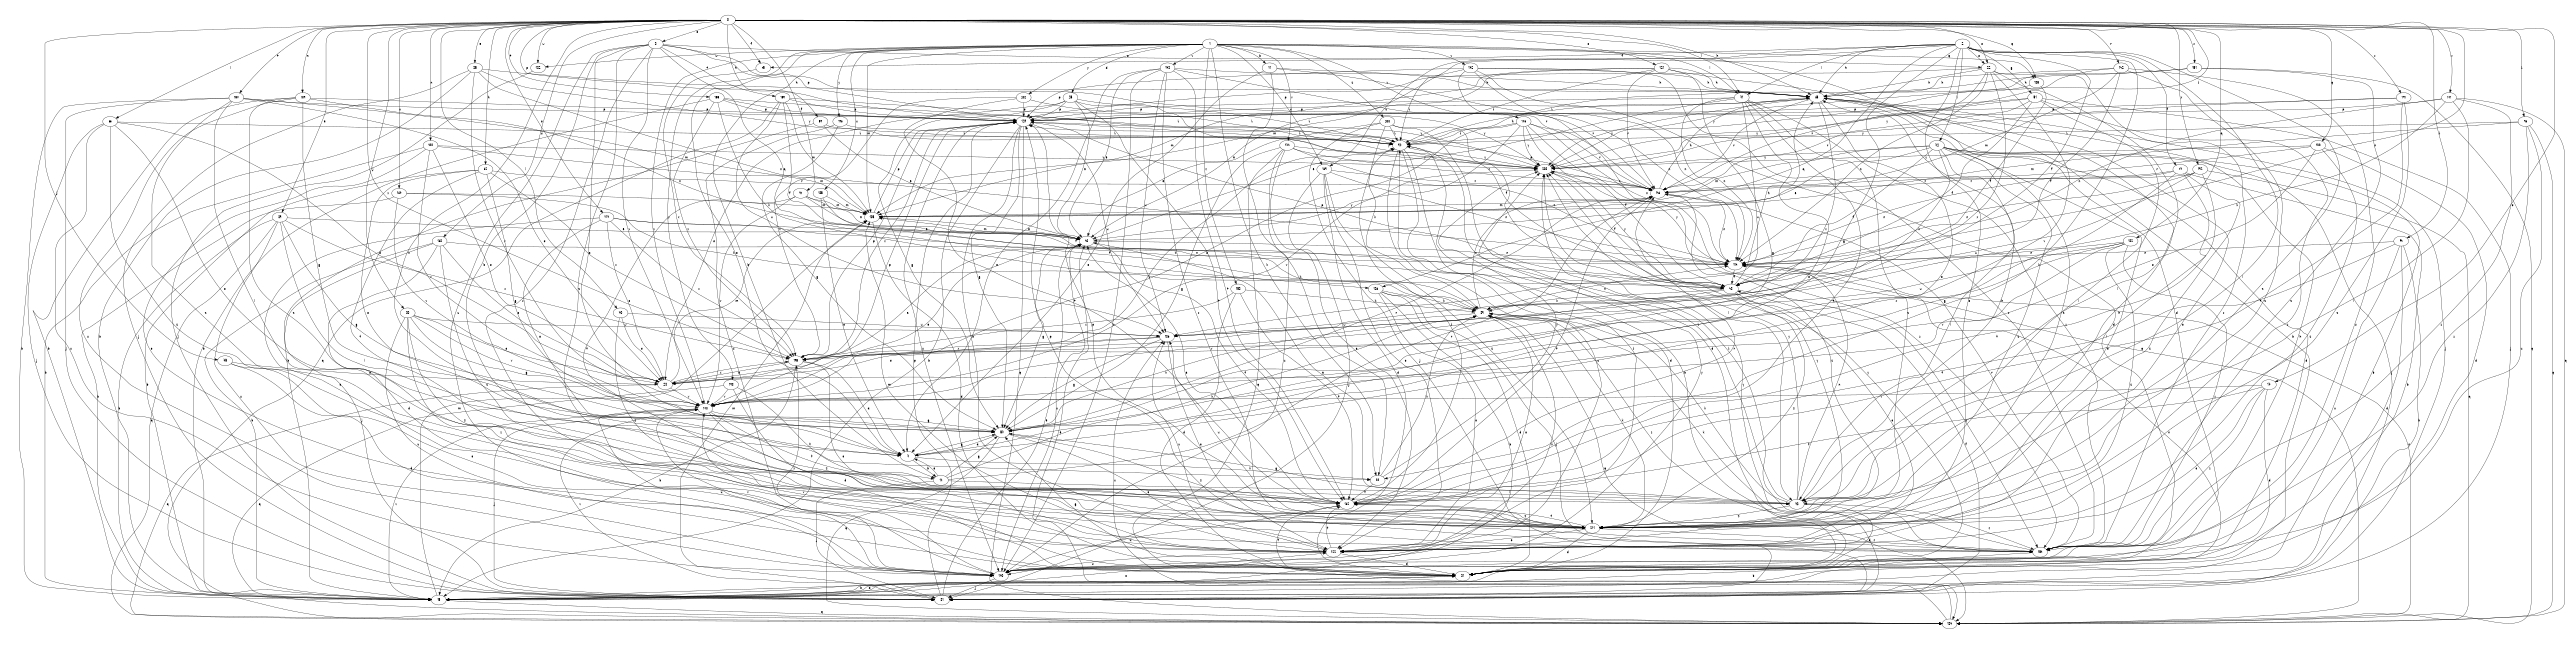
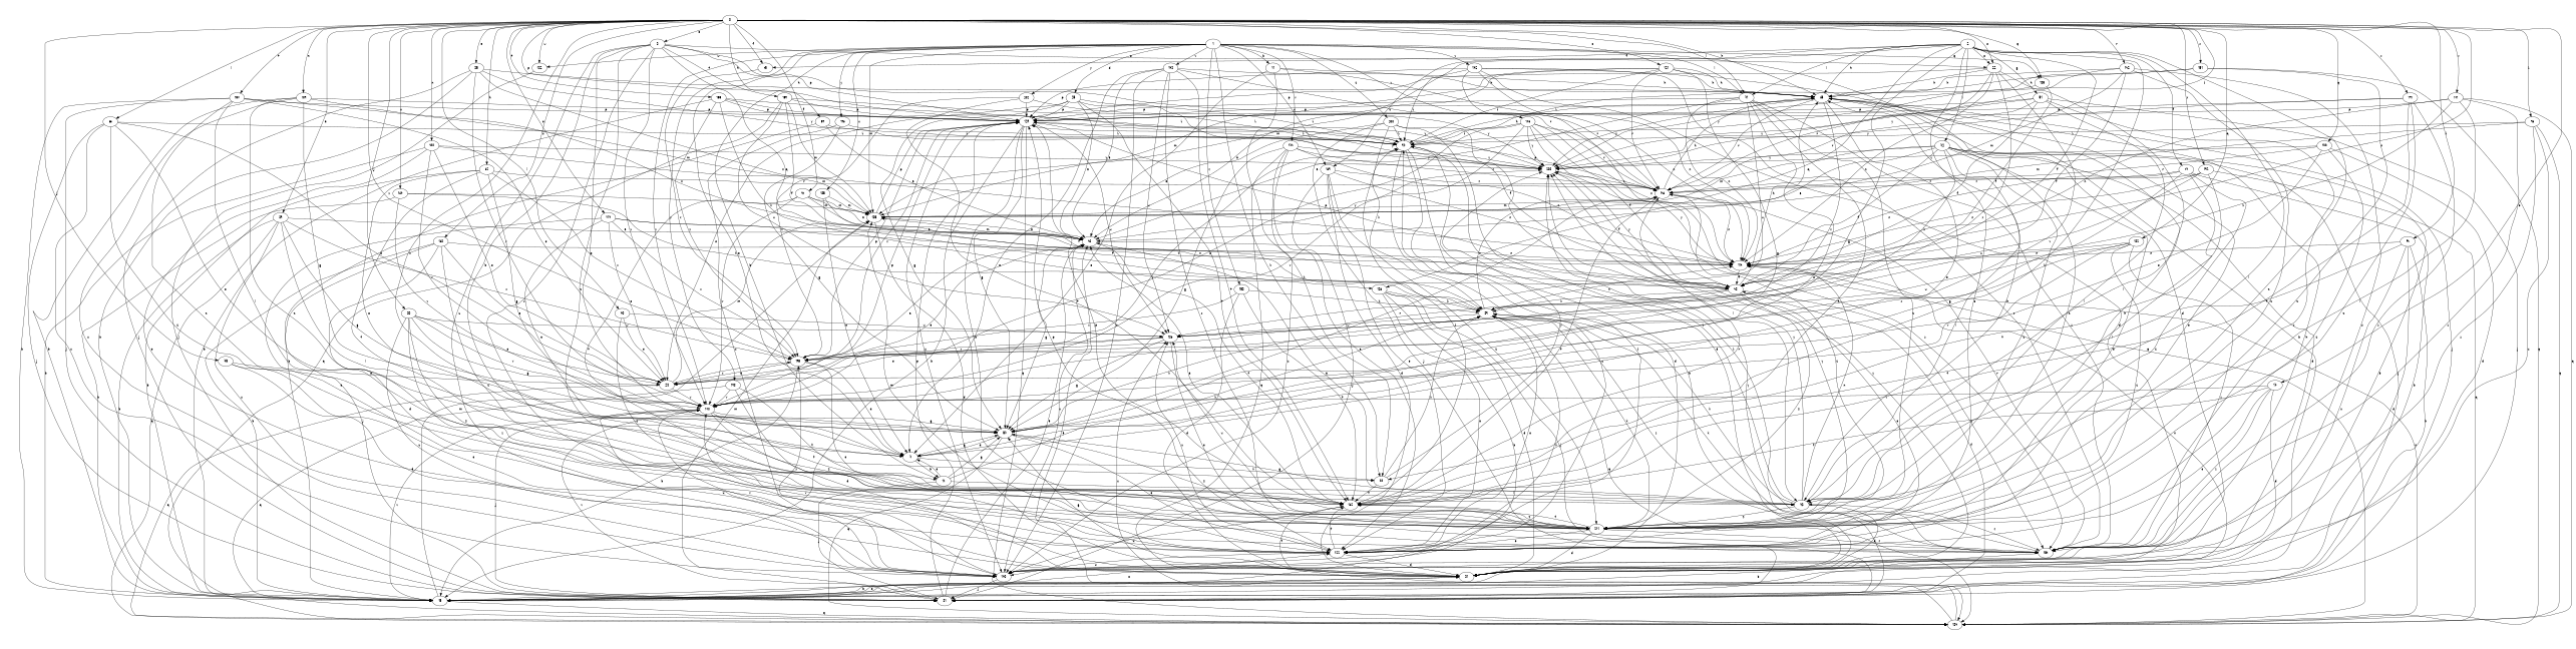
  strict digraph {
    fontname="Patrick Hand"
    node [fontname="Patrick Hand"]
    edge [fontname="Patrick Hand"]
    0
    3
    17
    22
    35
    39
    44
    45
    59
    62
    65
    66
    70
    71
    n15 [label=75]
    80
    88
    94
    96
    97
    108
    109
    114
    117
    121
    129
    130
    132
    135
    142
    151
    155
    157
    167
    168
    171
    182
    191
    192
    195
    7
    14
    178
    136
    211
    146
    154
    159
    170
    31
    122
    162
    73
    81
    15
    203
    57
    137
    40
    105
    48
    23
    186
    89
    1
    11
    25
    153
    169
    172
    173
    174
    176
    185
    196
    198
    202
    208
    2
    47
    51
    72
    0 -> 3 [label=a]
    0 -> 17 [label=c]
    0 -> 22 [label=c]
    0 -> 35 [label=e]
    0 -> 39 [label=e]
    0 -> 44 [label=f]
    0 -> 45 [label=f]
    0 -> 59 [label=h]
    0 -> 62 [label=h]
    0 -> 65 [label=h]
    0 -> 66 [label=i]
    0 -> 70 [label=i]
    0 -> 71 [label=i]
    0 -> n15 [label=j]
    0 -> 80 [label=j]
    0 -> 88 [label=k]
    0 -> 94 [label=l]
    0 -> 96 [label=l]
    0 -> 97 [label=l]
    0 -> 108 [label=n]
    0 -> 109 [label=n]
    0 -> 114 [label=n]
    0 -> 117 [label=o]
    0 -> 121 [label=o]
    0 -> 129 [label=p]
    0 -> 130 [label=q]
    0 -> 132 [label=q]
    0 -> 135 [label=q]
    0 -> 142 [label=r]
    0 -> 151 [label=s]
    0 -> 155 [label=t]
    0 -> 157 [label=t]
    0 -> 167 [label=u]
    0 -> 168 [label=u]
    0 -> 171 [label=v]
    0 -> 182 [label=w]
    0 -> 191 [label=x]
    0 -> 192 [label=x]
    0 -> 195 [label=x]
    3 -> 22 [label=c]
    3 -> 129 [label=p]
    3 -> 7 [label=a]
    3 -> 14 [label=b]
    3 -> 178 [label=v]
    3 -> 136 [label=q]
    3 -> 211 [label=z]
    3 -> 146 [label=r]
    3 -> 154 [label=s]
    3 -> 159 [label=t]
    3 -> 170 [label=u]
    17 -> 178 [label=v]
    17 -> 154 [label=s]
    17 -> 31 [label=d]
    17 -> 122 [label=o]
    17 -> 162 [label=t]
    22 -> 65 [label=h]
    22 -> 114 [label=n]
    22 -> 129 [label=p]
    22 -> 195 [label=x]
    22 -> 178 [label=v]
    22 -> 146 [label=r]
-   22 -> 154 [label=s]
+   191 -> 154 [label=s]
    22 -> 73 [label=i]
    35 -> 65 [label=h]
    35 -> 114 [label=n]
    35 -> 178 [label=v]
    35 -> 81 [label=j]
    35 -> 15 [label=b]
    35 -> 203 [label=y]
    39 -> 195 [label=x]
    39 -> 170 [label=u]
    39 -> 73 [label=i]
    39 -> 15 [label=b]
    39 -> 57 [label=g]
    39 -> 137 [label=q]
    39 -> 40 [label=e]
    44 -> 178 [label=v]
    44 -> 162 [label=t]
    44 -> 40 [label=e]
    44 -> 105 [label=m]
    44 -> 48 [label=f]
    45 -> 195 [label=x]
    59 -> 97 [label=l]
    59 -> 15 [label=b]
    59 -> 40 [label=e]
    62 -> 195 [label=x]
    62 -> 7 [label=a]
    62 -> 146 [label=r]
    62 -> 162 [label=t]
    62 -> 15 [label=b]
    62 -> 57 [label=g]
    65 -> 129 [label=p]
    65 -> 195 [label=x]
    65 -> 7 [label=a]
    65 -> 211 [label=z]
    65 -> 146 [label=r]
    65 -> 122 [label=o]
    65 -> 81 [label=j]
    65 -> 203 [label=y]
    66 -> 97 [label=l]
    66 -> 7 [label=a]
    66 -> 211 [label=z]
    66 -> 170 [label=u]
    66 -> 81 [label=j]
    66 -> 23 [label=c]
    70 -> 211 [label=z]
    70 -> 23 [label=c]
    70 -> 186 [label=w]
    71 -> 114 [label=n]
    71 -> 129 [label=p]
    71 -> 7 [label=a]
    71 -> 211 [label=z]
    71 -> 154 [label=s]
    71 -> 162 [label=t]
    71 -> 40 [label=e]
    71 -> 186 [label=w]
    n15 -> 31 [label=d]
    n15 -> 122 [label=o]
    n15 -> 23 [label=c]
    80 -> 178 [label=v]
    80 -> 211 [label=z]
    80 -> 154 [label=s]
    80 -> 170 [label=u]
    80 -> 57 [label=g]
    80 -> 23 [label=c]
    80 -> 186 [label=w]
    88 -> 162 [label=t]
    88 -> 203 [label=y]
    88 -> 89 [label=k]
    94 -> 114 [label=n]
    94 -> 170 [label=u]
    94 -> 31 [label=d]
    94 -> 162 [label=t]
    94 -> 15 [label=b]
    96 -> 97 [label=l]
    96 -> 154 [label=s]
    96 -> 170 [label=u]
    96 -> 137 [label=q]
    96 -> 105 [label=m]
    97 -> 65 [label=h]
    97 -> 170 [label=u]
    97 -> 31 [label=d]
    97 -> 15 [label=b]
    97 -> 203 [label=y]
    108 -> 178 [label=v]
    108 -> 122 [label=o]
    108 -> 15 [label=b]
    108 -> 203 [label=y]
    108 -> 105 [label=m]
    108 -> 23 [label=c]
    109 -> 114 [label=n]
    109 -> 129 [label=p]
    109 -> 211 [label=z]
    109 -> 170 [label=u]
    109 -> 15 [label=b]
    109 -> 57 [label=g]
    114 -> 203 [label=y]
    114 -> 48 [label=f]
    117 -> 195 [label=x]
    117 -> 7 [label=a]
    117 -> 122 [label=o]
    117 -> 40 [label=e]
    117 -> 48 [label=f]
    117 -> 23 [label=c]
    121 -> 65 [label=h]
    121 -> 97 [label=l]
    121 -> 146 [label=r]
    121 -> 15 [label=b]
    121 -> 57 [label=g]
    121 -> 40 [label=e]
    121 -> 105 [label=m]
    129 -> 97 [label=l]
    129 -> 195 [label=x]
    129 -> 170 [label=u]
    129 -> 122 [label=o]
    129 -> 15 [label=b]
    129 -> 203 [label=y]
    129 -> 57 [label=g]
    129 -> 137 [label=q]
    129 -> 186 [label=w]
    130 -> 211 [label=z]
    130 -> 146 [label=r]
    130 -> 31 [label=d]
    130 -> 203 [label=y]
    130 -> 23 [label=c]
    132 -> 114 [label=n]
    132 -> 195 [label=x]
    132 -> 178 [label=v]
    132 -> 211 [label=z]
    132 -> 154 [label=s]
    132 -> 186 [label=w]
    135 -> 203 [label=y]
    135 -> 48 [label=f]
    142 -> 65 [label=h]
    142 -> 211 [label=z]
    142 -> 170 [label=u]
    142 -> 203 [label=y]
    142 -> 105 [label=m]
    142 -> 48 [label=f]
    151 -> 65 [label=h]
    151 -> 97 [label=l]
    151 -> 211 [label=z]
    151 -> 137 [label=q]
    155 -> 97 [label=l]
    155 -> 129 [label=p]
    155 -> 195 [label=x]
    155 -> 15 [label=b]
    155 -> 203 [label=y]
    155 -> 89 [label=k]
    157 -> 129 [label=p]
    157 -> 211 [label=z]
    157 -> 73 [label=i]
    157 -> 81 [label=j]
    157 -> 15 [label=b]
    157 -> 105 [label=m]
    157 -> 23 [label=c]
    167 -> 178 [label=v]
    167 -> 15 [label=b]
    167 -> 105 [label=m]
    167 -> 89 [label=k]
    168 -> 114 [label=n]
    168 -> 211 [label=z]
    168 -> 31 [label=d]
    168 -> 81 [label=j]
    168 -> 15 [label=b]
    168 -> 23 [label=c]
    171 -> 114 [label=n]
    171 -> 129 [label=p]
    171 -> 154 [label=s]
    171 -> 73 [label=i]
    171 -> 137 [label=q]
    171 -> 89 [label=k]
    182 -> 81 [label=j]
    191 -> 129 [label=p]
    191 -> 211 [label=z]
    191 -> 162 [label=t]
    191 -> 203 [label=y]
    192 -> 114 [label=n]
    192 -> 146 [label=r]
    192 -> 162 [label=t]
    192 -> 137 [label=q]
    192 -> 186 [label=w]
    195 -> 129 [label=p]
    195 -> 7 [label=a]
    195 -> 122 [label=o]
    195 -> 15 [label=b]
    195 -> 23 [label=c]
    7 -> 88 [label=k]
    7 -> 14 [label=b]
    7 -> 57 [label=g]
    14 -> 7 [label=a]
-   14 -> 146 [label=r]
    14 -> 73 [label=i]
    14 -> 81 [label=j]
    14 -> 57 [label=g]
    14 -> 89 [label=k]
    178 -> 97 [label=l]
    178 -> 129 [label=p]
    178 -> 211 [label=z]
    178 -> 170 [label=u]
    178 -> 162 [label=t]
    178 -> 81 [label=j]
    178 -> 57 [label=g]
    178 -> 40 [label=e]
    136 -> 31 [label=d]
    136 -> 122 [label=o]
    136 -> 81 [label=j]
    136 -> 15 [label=b]
    136 -> 89 [label=k]
    211 -> 65 [label=h]
    211 -> 129 [label=p]
    211 -> 154 [label=s]
    211 -> 31 [label=d]
    211 -> 122 [label=o]
    211 -> 162 [label=t]
    211 -> 186 [label=w]
    211 -> 89 [label=k]
    146 -> 65 [label=h]
    146 -> 114 [label=n]
    146 -> 129 [label=p]
    146 -> 211 [label=z]
    146 -> 162 [label=t]
    146 -> 105 [label=m]
    154 -> 97 [label=l]
    154 -> 129 [label=p]
    154 -> 146 [label=r]
    154 -> 15 [label=b]
    154 -> 89 [label=k]
    159 -> 97 [label=l]
    159 -> 129 [label=p]
    159 -> 137 [label=q]
    159 -> 105 [label=m]
    159 -> 48 [label=f]
    159 -> 186 [label=w]
    170 -> 65 [label=h]
    170 -> 195 [label=x]
    170 -> 178 [label=v]
    170 -> 81 [label=j]
-   170 -> 203 [label=y]
    170 -> 89 [label=k]
    31 -> 178 [label=v]
    31 -> 162 [label=t]
    31 -> 15 [label=b]
    31 -> 203 [label=y]
    31 -> 57 [label=g]
    122 -> 97 [label=l]
    122 -> 170 [label=u]
    122 -> 31 [label=d]
    122 -> 162 [label=t]
    122 -> 203 [label=y]
    122 -> 105 [label=m]
    122 -> 186 [label=w]
    162 -> 97 [label=l]
    162 -> 211 [label=z]
    162 -> 146 [label=r]
    162 -> 170 [label=u]
    162 -> 40 [label=e]
    73 -> 65 [label=h]
    73 -> 97 [label=l]
    73 -> 114 [label=n]
    73 -> 211 [label=z]
    73 -> 154 [label=s]
    73 -> 31 [label=d]
    73 -> 203 [label=y]
    73 -> 57 [label=g]
    73 -> 40 [label=e]
    73 -> 89 [label=k]
    81 -> 129 [label=p]
    81 -> 178 [label=v]
    81 -> 203 [label=y]
    81 -> 40 [label=e]
    81 -> 105 [label=m]
    81 -> 48 [label=f]
    15 -> 114 [label=n]
    15 -> 178 [label=v]
    15 -> 31 [label=d]
    15 -> 122 [label=o]
    15 -> 137 [label=q]
    15 -> 105 [label=m]
    203 -> 146 [label=r]
    203 -> 48 [label=f]
    57 -> 7 [label=a]
    57 -> 211 [label=z]
    57 -> 146 [label=r]
    57 -> 122 [label=o]
    57 -> 137 [label=q]
    57 -> 89 [label=k]
    137 -> 114 [label=n]
    137 -> 40 [label=e]
    137 -> 186 [label=w]
    40 -> 114 [label=n]
    40 -> 170 [label=u]
    40 -> 162 [label=t]
    40 -> 203 [label=y]
    40 -> 57 [label=g]
    40 -> 105 [label=m]
    105 -> 129 [label=p]
    105 -> 31 [label=d]
    105 -> 40 [label=e]
    48 -> 65 [label=h]
    48 -> 129 [label=p]
    48 -> 178 [label=v]
    48 -> 211 [label=z]
    48 -> 154 [label=s]
    48 -> 122 [label=o]
    48 -> 203 [label=y]
    48 -> 89 [label=k]
    23 -> 195 [label=x]
    23 -> 178 [label=v]
    23 -> 137 [label=q]
    23 -> 40 [label=e]
    23 -> 105 [label=m]
    186 -> 195 [label=x]
    186 -> 122 [label=o]
    186 -> 57 [label=g]
    186 -> 23 [label=c]
    89 -> 114 [label=n]
    89 -> 146 [label=r]
    89 -> 154 [label=s]
    89 -> 122 [label=o]
    89 -> 137 [label=q]
    89 -> 186 [label=w]
    1 -> 71 [label=i]
    1 -> 88 [label=k]
    1 -> 135 [label=q]
    1 -> 182 [label=w]
    1 -> 7 [label=a]
    1 -> 14 [label=b]
    1 -> 178 [label=v]
    1 -> 31 [label=d]
    1 -> 105 [label=m]
    1 -> 11 [label=b]
    1 -> 25 [label=d]
    1 -> 153 [label=s]
    1 -> 169 [label=u]
    1 -> 172 [label=v]
    1 -> 173 [label=v]
    1 -> 174 [label=v]
    1 -> 176 [label=v]
    1 -> 185 [label=w]
    1 -> 196 [label=y]
    1 -> 198 [label=y]
    1 -> 202 [label=y]
    1 -> 208 [label=z]
    11 -> 65 [label=h]
    11 -> 88 [label=k]
    11 -> 114 [label=n]
    11 -> 7 [label=a]
    25 -> 97 [label=l]
    25 -> 129 [label=p]
    25 -> 162 [label=t]
    25 -> 57 [label=g]
    25 -> 40 [label=e]
    25 -> 48 [label=f]
    25 -> 23 [label=c]
    153 -> 195 [label=x]
    153 -> 31 [label=d]
    153 -> 162 [label=t]
    153 -> 89 [label=k]
    169 -> 114 [label=n]
    169 -> 211 [label=z]
    169 -> 146 [label=r]
    169 -> 31 [label=d]
    169 -> 122 [label=o]
    169 -> 81 [label=j]
    172 -> 65 [label=h]
    172 -> 97 [label=l]
    172 -> 114 [label=n]
    172 -> 129 [label=p]
    172 -> 154 [label=s]
    172 -> 31 [label=d]
    172 -> 137 [label=q]
    173 -> 65 [label=h]
    173 -> 7 [label=a]
    173 -> 146 [label=r]
    173 -> 154 [label=s]
    173 -> 170 [label=u]
    173 -> 162 [label=t]
    173 -> 40 [label=e]
    173 -> 186 [label=w]
    174 -> 114 [label=n]
    174 -> 146 [label=r]
    174 -> 170 [label=u]
    174 -> 122 [label=o]
    174 -> 203 [label=y]
    174 -> 57 [label=g]
    174 -> 137 [label=q]
    176 -> 97 [label=l]
    176 -> 114 [label=n]
    176 -> 178 [label=v]
    176 -> 146 [label=r]
    176 -> 154 [label=s]
    176 -> 203 [label=y]
    176 -> 48 [label=f]
    176 -> 23 [label=c]
    185 -> 7 [label=a]
    185 -> 105 [label=m]
    185 -> 89 [label=k]
    196 -> 97 [label=l]
    196 -> 170 [label=u]
    196 -> 57 [label=g]
    198 -> 178 [label=v]
    198 -> 31 [label=d]
    198 -> 162 [label=t]
    198 -> 137 [label=q]
    202 -> 129 [label=p]
    202 -> 195 [label=x]
    202 -> 162 [label=t]
    202 -> 203 [label=y]
    208 -> 97 [label=l]
    208 -> 31 [label=d]
    208 -> 73 [label=i]
    208 -> 81 [label=j]
    208 -> 40 [label=e]
    208 -> 89 [label=k]
    2 -> 22 [label=c]
    2 -> 45 [label=f]
    2 -> 65 [label=h]
    2 -> 71 [label=i]
    2 -> 88 [label=k]
    2 -> 136 [label=q]
    2 -> 211 [label=z]
    2 -> 122 [label=o]
    2 -> 73 [label=i]
    2 -> 57 [label=g]
    2 -> 105 [label=m]
    2 -> 48 [label=f]
    2 -> 169 [label=u]
    2 -> 47 [label=f]
    2 -> 51 [label=g]
    2 -> 72 [label=i]
    47 -> 114 [label=n]
    47 -> 211 [label=z]
    47 -> 146 [label=r]
    47 -> 73 [label=i]
    47 -> 15 [label=b]
    47 -> 57 [label=g]
    51 -> 129 [label=p]
    51 -> 146 [label=r]
    51 -> 154 [label=s]
    51 -> 73 [label=i]
    51 -> 81 [label=j]
    51 -> 203 [label=y]
    51 -> 48 [label=f]
    72 -> 211 [label=z]
    72 -> 31 [label=d]
    72 -> 122 [label=o]
    72 -> 73 [label=i]
    72 -> 81 [label=j]
    72 -> 15 [label=b]
    72 -> 203 [label=y]
    72 -> 40 [label=e]
    72 -> 105 [label=m]
    72 -> 48 [label=f]
    72 -> 89 [label=k]
  }
